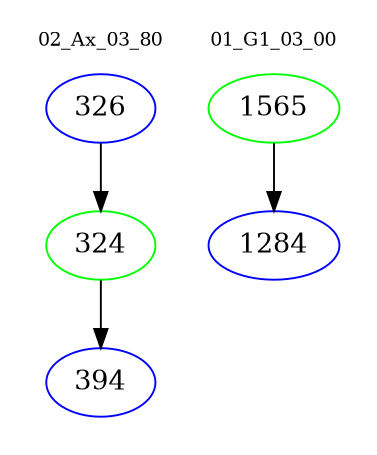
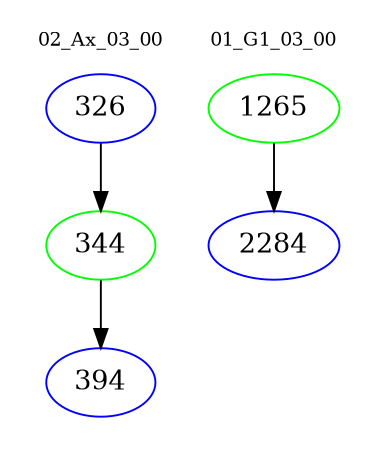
  digraph {
    node [color=blue]
    edge [color=black]
    n1 [label=326]
-   n2 [color=green label=324]
+   n2 [color=green label=344]
    n3 [label=394]
-   n4 [color=green label=1565]
-   n5 [label=1284]
+   n4 [color=green label=1265]
+   n5 [label=2284]
    subgraph cluster_1 {
      color=white
      fontsize=10
-     label="02_Ax_03_80"
+     label="02_Ax_03_00"
      n1
      n2
      n3
    }
    subgraph cluster_2 {
      color=white
      fontsize=10
      label="01_G1_03_00"
      n4
      n5
    }
    n1 -> n2
    n2 -> n3
    n4 -> n5
  }
